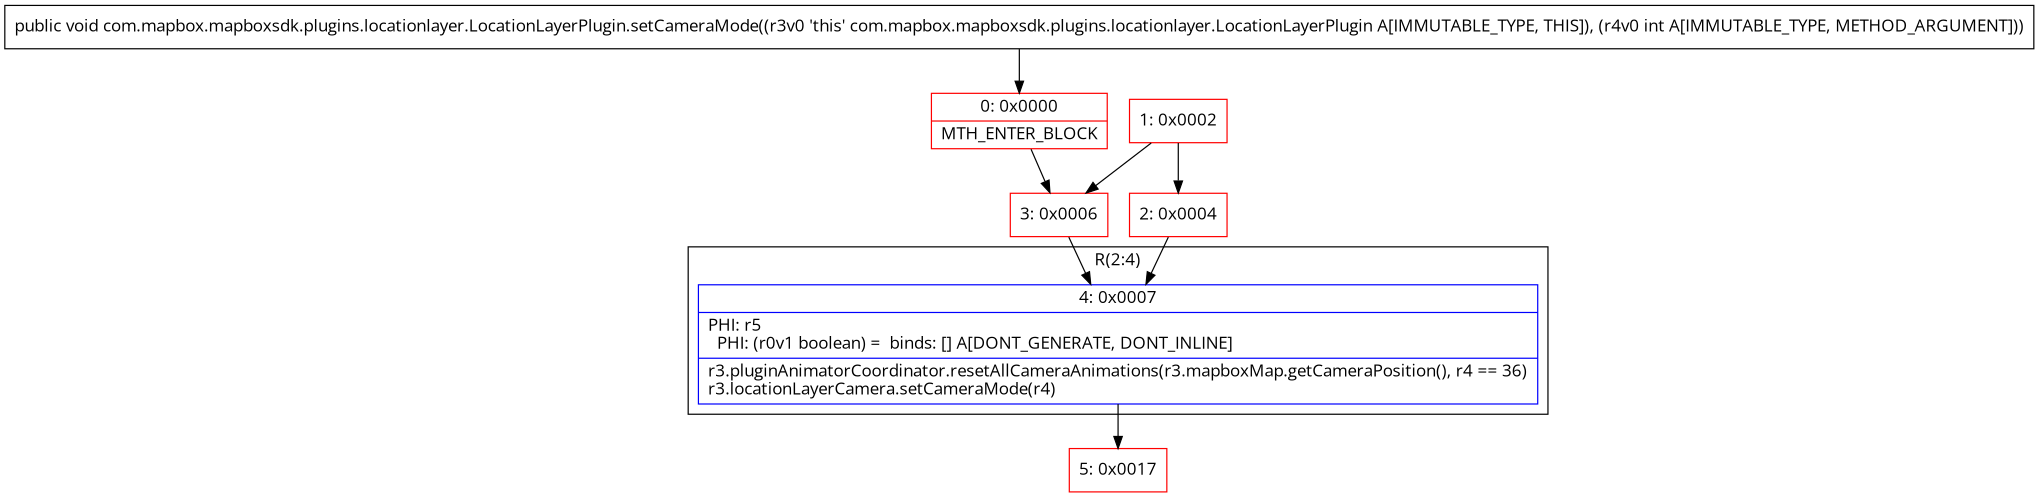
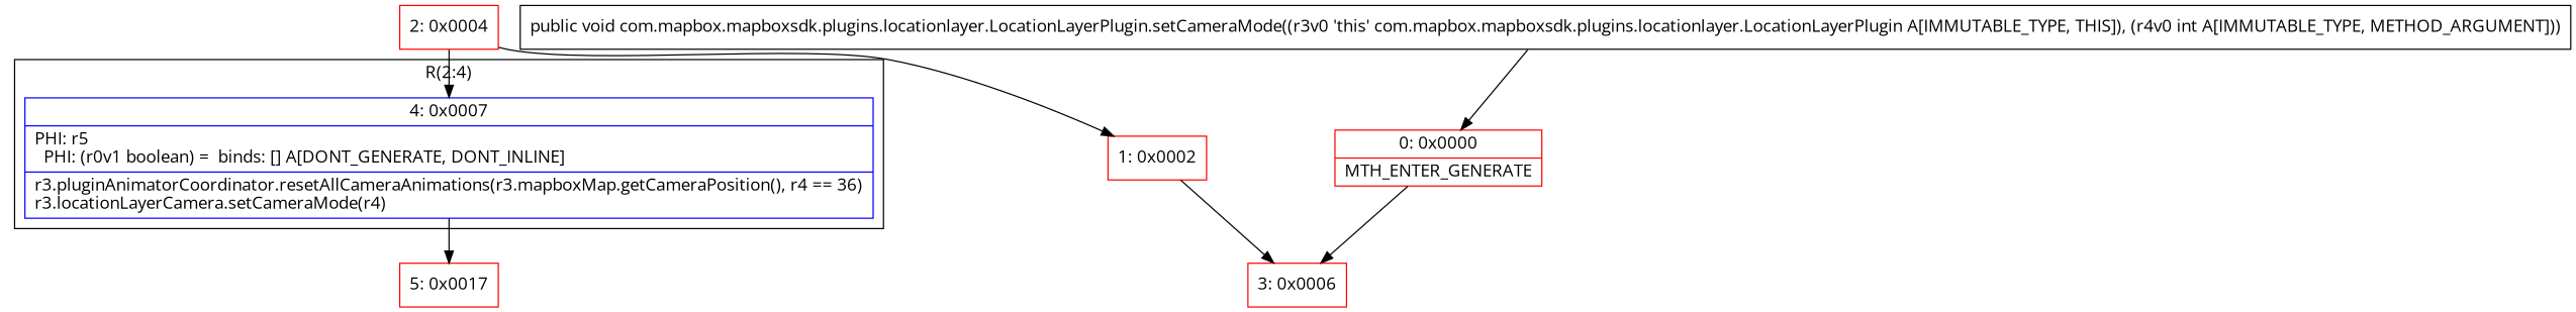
  digraph {
    fontname="Open Sans"
    node [color=red fontname="Open Sans" shape=record]
    edge [fontname="Open Sans"]
    n1 [color=blue label="{4\:\ 0x0007|PHI: r5 \l  PHI: (r0v1 boolean) =  binds: [] A[DONT_GENERATE, DONT_INLINE]\l|r3.pluginAnimatorCoordinator.resetAllCameraAnimations(r3.mapboxMap.getCameraPosition(), r4 == 36)\lr3.locationLayerCamera.setCameraMode(r4)\l}"]
    n2 [label="{5\:\ 0x0017}"]
-   n3 [label="{0\:\ 0x0000|MTH_ENTER_BLOCK\l}"]
+   n3 [label="{0\:\ 0x0000|MTH_ENTER_GENERATE\l}"]
    n4 [label="{3\:\ 0x0006}"]
    n5 [label="{1\:\ 0x0002}"]
    n6 [label="{2\:\ 0x0004}"]
    n7 [label="{public void com.mapbox.mapboxsdk.plugins.locationlayer.LocationLayerPlugin.setCameraMode((r3v0 'this' com.mapbox.mapboxsdk.plugins.locationlayer.LocationLayerPlugin A[IMMUTABLE_TYPE, THIS]), (r4v0 int A[IMMUTABLE_TYPE, METHOD_ARGUMENT])) }" color=""]
    subgraph cluster_1 {
      label="R(2:4)"
      n1
    }
    n1 -> n2
    n3 -> n4
-   n4 -> n1
    n5 -> n4
-   n5 -> n6
+   n6 -> n5
    n6 -> n1
    n7 -> n3
  }
